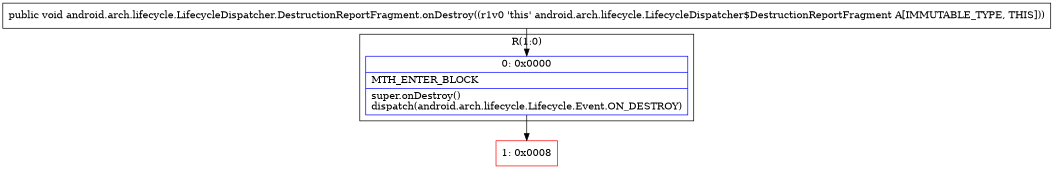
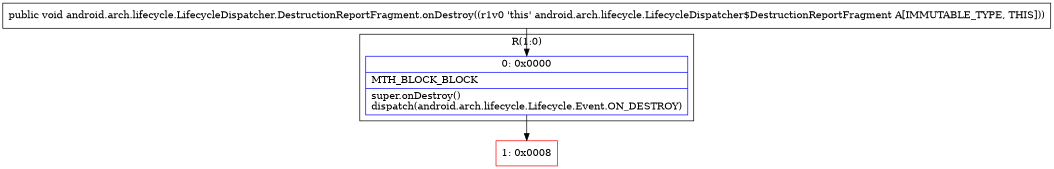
  digraph {
    node [shape=record]
-   n1 [color=blue label="{0\:\ 0x0000|MTH_ENTER_BLOCK\l|super.onDestroy()\ldispatch(android.arch.lifecycle.Lifecycle.Event.ON_DESTROY)\l}"]
+   n1 [color=blue label="{0\:\ 0x0000|MTH_BLOCK_BLOCK\l|super.onDestroy()\ldispatch(android.arch.lifecycle.Lifecycle.Event.ON_DESTROY)\l}"]
    n2 [color=red label="{1\:\ 0x0008}"]
    n3 [label="{public void android.arch.lifecycle.LifecycleDispatcher.DestructionReportFragment.onDestroy((r1v0 'this' android.arch.lifecycle.LifecycleDispatcher$DestructionReportFragment A[IMMUTABLE_TYPE, THIS])) }"]
    subgraph cluster_1 {
      label="R(1:0)"
      n1
    }
    n1 -> n2
    n3 -> n1
  }
